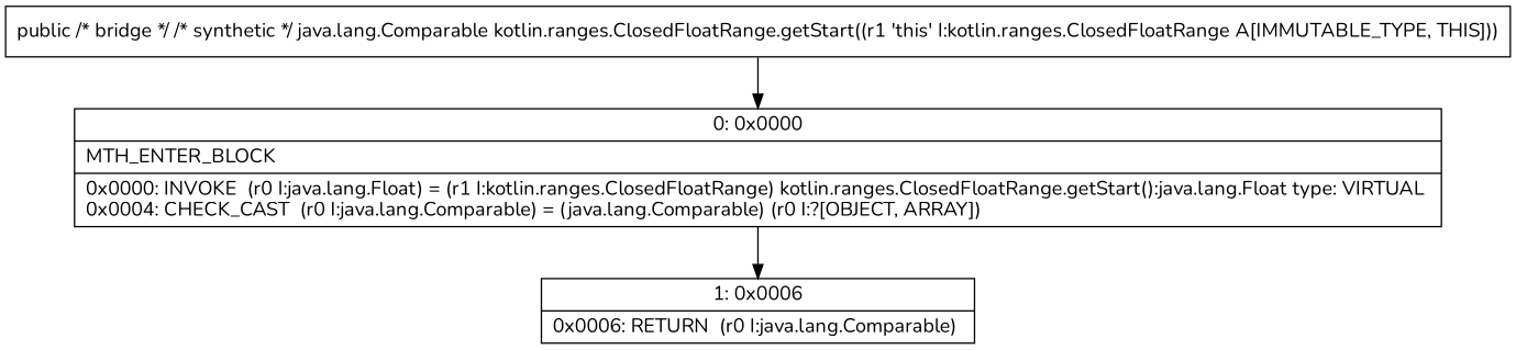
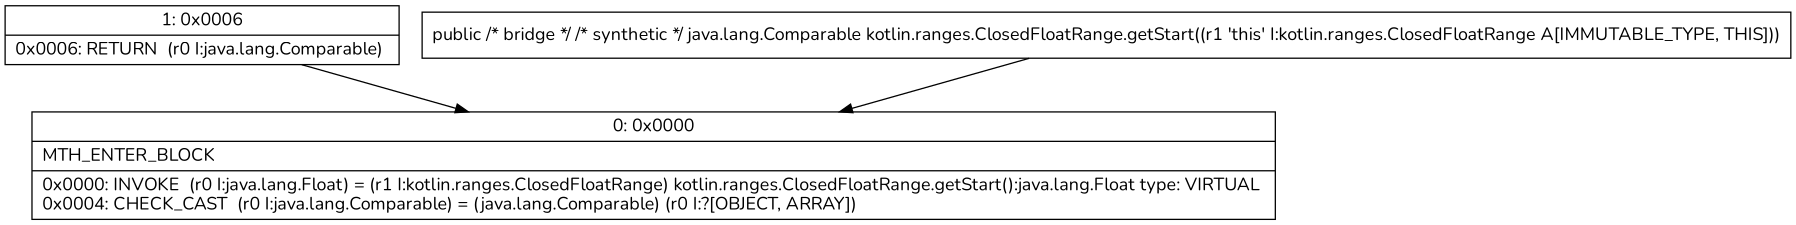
  digraph {
    fontname=Nunito
    node [shape=record fontname=Nunito]
    edge [fontname=Nunito]
    n1 [label="{0\:\ 0x0000|MTH_ENTER_BLOCK\l|0x0000: INVOKE  (r0 I:java.lang.Float) = (r1 I:kotlin.ranges.ClosedFloatRange) kotlin.ranges.ClosedFloatRange.getStart():java.lang.Float type: VIRTUAL \l0x0004: CHECK_CAST  (r0 I:java.lang.Comparable) = (java.lang.Comparable) (r0 I:?[OBJECT, ARRAY]) \l}"]
    n2 [label="{1\:\ 0x0006|0x0006: RETURN  (r0 I:java.lang.Comparable) \l}"]
    n3 [label="{public \/* bridge *\/ \/* synthetic *\/ java.lang.Comparable kotlin.ranges.ClosedFloatRange.getStart((r1 'this' I:kotlin.ranges.ClosedFloatRange A[IMMUTABLE_TYPE, THIS])) }"]
-   n1 -> n2
+   n2 -> n1
    n3 -> n1
  }
